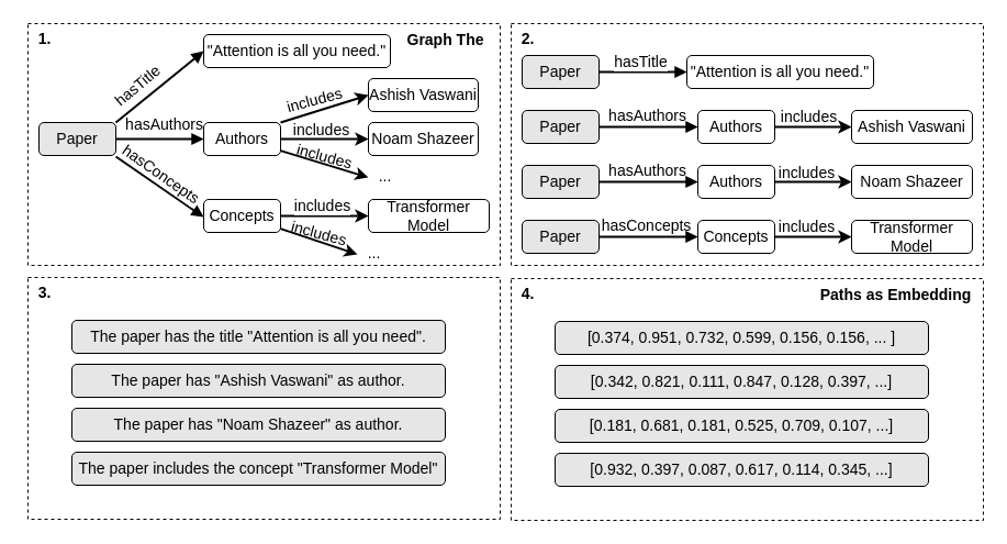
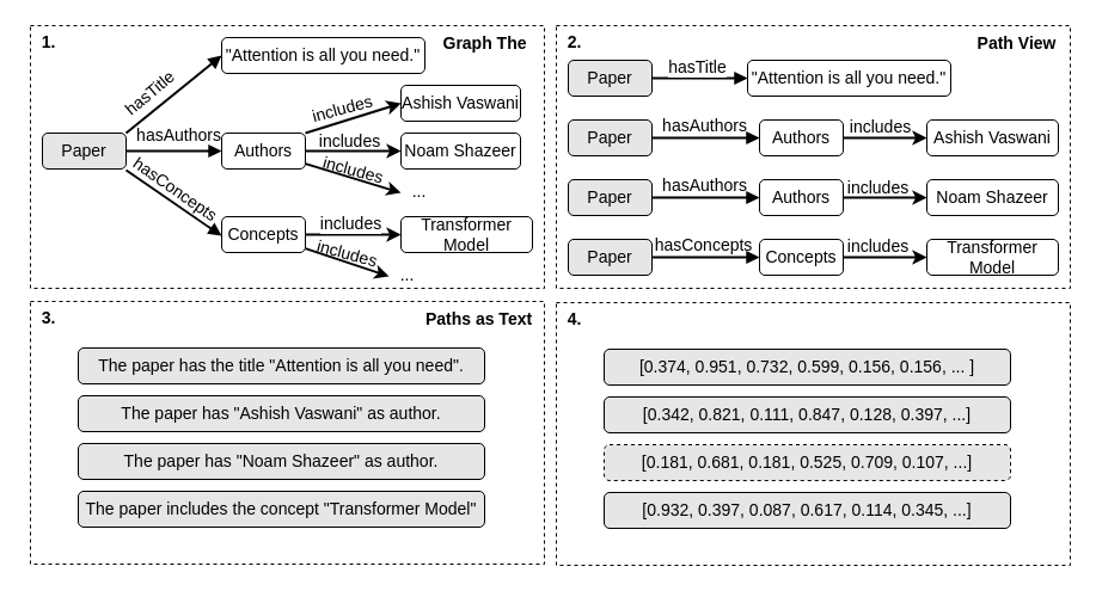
  <mxCell id="0" />
  <mxCell id="1" parent="0" />
  <mxCell id="2" value="" style="rounded=0;whiteSpace=wrap;html=1;fontFamily=Helvetica;fontSize=14;fontColor=default;labelBackgroundColor=default;dashed=1;" parent="1" vertex="1"><mxGeometry x="465" y="21" width="430" height="220" as="geometry" /></mxCell>
  <mxCell id="3" value="" style="rounded=0;whiteSpace=wrap;html=1;fontFamily=Helvetica;fontSize=14;fontColor=default;labelBackgroundColor=default;dashed=1;" parent="1" vertex="1"><mxGeometry x="25" y="21" width="430" height="220" as="geometry" /></mxCell>
  <mxCell id="4" style="rounded=0;orthogonalLoop=1;jettySize=auto;html=1;strokeWidth=2;entryX=0;entryY=0.5;entryDx=0;entryDy=0;exitX=1;exitY=0;exitDx=0;exitDy=0;endArrow=block;endFill=1;fontSize=14;" parent="1" source="10" target="11" edge="1"><mxGeometry relative="1" as="geometry" /></mxCell>
  <mxCell id="5" value="hasTitle" style="edgeLabel;html=1;align=center;verticalAlign=middle;resizable=0;points=[];fontFamily=Helvetica;fontSize=14;fontColor=default;labelBackgroundColor=default;rotation=-40;" parent="4" vertex="1" connectable="0"><mxGeometry x="-0.051" relative="1" as="geometry"><mxPoint x="-19" y="-2" as="offset" /></mxGeometry></mxCell>
  <mxCell id="6" style="edgeStyle=none;shape=connector;rounded=0;orthogonalLoop=1;jettySize=auto;html=1;strokeColor=default;strokeWidth=2;align=center;verticalAlign=middle;fontFamily=Helvetica;fontSize=14;fontColor=default;labelBackgroundColor=default;endArrow=block;endFill=1;exitX=1;exitY=0.5;exitDx=0;exitDy=0;" parent="1" source="10" target="19" edge="1"><mxGeometry relative="1" as="geometry" /></mxCell>
  <mxCell id="7" value="hasAuthors" style="edgeLabel;html=1;align=center;verticalAlign=middle;resizable=0;points=[];fontFamily=Helvetica;fontSize=14;fontColor=default;labelBackgroundColor=none;" parent="6" vertex="1" connectable="0"><mxGeometry x="0.024" y="-2" relative="1" as="geometry"><mxPoint x="2" y="-16" as="offset" /></mxGeometry></mxCell>
  <mxCell id="8" value="" style="edgeStyle=none;shape=connector;rounded=0;orthogonalLoop=1;jettySize=auto;html=1;entryX=0;entryY=0.5;entryDx=0;entryDy=0;strokeColor=default;strokeWidth=2;align=center;verticalAlign=middle;fontFamily=Helvetica;fontSize=14;fontColor=default;labelBackgroundColor=default;endArrow=block;exitX=1;exitY=1;exitDx=0;exitDy=0;endFill=1;" parent="1" edge="1"><mxGeometry x="0.75" y="35" relative="1" as="geometry"><mxPoint x="105" y="142" as="sourcePoint" /><mxPoint x="185" y="197" as="targetPoint" /><mxPoint as="offset" /></mxGeometry></mxCell>
  <mxCell id="9" value="hasConcepts" style="edgeLabel;html=1;align=center;verticalAlign=middle;resizable=0;points=[];fontFamily=Helvetica;fontSize=14;fontColor=default;labelBackgroundColor=default;rotation=35;" parent="8" vertex="1" connectable="0"><mxGeometry x="-0.215" y="1" relative="1" as="geometry"><mxPoint x="9" y="-5" as="offset" /></mxGeometry></mxCell>
  <mxCell id="10" value="Paper" style="rounded=1;whiteSpace=wrap;html=1;fillColor=#E6E6E6;fontSize=14;" parent="1" vertex="1"><mxGeometry x="35" y="111" width="70" height="30" as="geometry" /></mxCell>
  <mxCell id="11" value="&quot;Attention is all you need.&quot;" style="rounded=1;whiteSpace=wrap;html=1;fontSize=14;" parent="1" vertex="1"><mxGeometry x="185" y="31" width="170" height="30" as="geometry" /></mxCell>
  <mxCell id="12" style="edgeStyle=none;shape=connector;rounded=0;orthogonalLoop=1;jettySize=auto;html=1;strokeColor=default;strokeWidth=2;align=center;verticalAlign=middle;fontFamily=Helvetica;fontSize=14;fontColor=default;labelBackgroundColor=default;endArrow=classic;" parent="1" source="19" target="26" edge="1"><mxGeometry relative="1" as="geometry" /></mxCell>
  <mxCell id="13" style="edgeStyle=none;shape=connector;rounded=0;orthogonalLoop=1;jettySize=auto;html=1;entryX=0;entryY=0.5;entryDx=0;entryDy=0;strokeColor=default;strokeWidth=2;align=center;verticalAlign=middle;fontFamily=Helvetica;fontSize=14;fontColor=default;labelBackgroundColor=default;endArrow=classic;exitX=1;exitY=0;exitDx=0;exitDy=0;" parent="1" source="19" target="25" edge="1"><mxGeometry relative="1" as="geometry" /></mxCell>
  <mxCell id="14" value="includes" style="edgeLabel;html=1;align=center;verticalAlign=middle;resizable=0;points=[];fontFamily=Helvetica;fontSize=14;fontColor=default;labelBackgroundColor=none;rotation=-15;" parent="13" vertex="1" connectable="0"><mxGeometry x="-0.455" relative="1" as="geometry"><mxPoint x="8" y="-13" as="offset" /></mxGeometry></mxCell>
  <mxCell id="15" value="includes" style="edgeLabel;html=1;align=center;verticalAlign=middle;resizable=0;points=[];fontFamily=Helvetica;fontSize=14;fontColor=default;labelBackgroundColor=none;rotation=15;" parent="13" vertex="1" connectable="0"><mxGeometry x="-0.455" relative="1" as="geometry"><mxPoint x="18" y="37" as="offset" /></mxGeometry></mxCell>
  <mxCell id="16" value="includes" style="edgeLabel;html=1;align=center;verticalAlign=middle;resizable=0;points=[];fontFamily=Helvetica;fontSize=14;fontColor=default;labelBackgroundColor=none;rotation=0;" parent="13" vertex="1" connectable="0"><mxGeometry x="-0.455" relative="1" as="geometry"><mxPoint x="15" y="13" as="offset" /></mxGeometry></mxCell>
  <mxCell id="17" value="includes" style="edgeLabel;html=1;align=center;verticalAlign=middle;resizable=0;points=[];fontFamily=Helvetica;fontSize=14;fontColor=default;labelBackgroundColor=none;rotation=0;" parent="13" vertex="1" connectable="0"><mxGeometry x="-0.455" relative="1" as="geometry"><mxPoint x="457" y="52" as="offset" /></mxGeometry></mxCell>
  <mxCell id="18" style="edgeStyle=none;shape=connector;rounded=0;orthogonalLoop=1;jettySize=auto;html=1;strokeColor=default;strokeWidth=2;align=center;verticalAlign=middle;fontFamily=Helvetica;fontSize=14;fontColor=default;labelBackgroundColor=default;endArrow=classic;" parent="1" source="19" edge="1"><mxGeometry relative="1" as="geometry"><mxPoint x="335" y="161" as="targetPoint" /></mxGeometry></mxCell>
  <mxCell id="19" value="Authors" style="rounded=1;whiteSpace=wrap;html=1;fontSize=14;" parent="1" vertex="1"><mxGeometry x="185" y="111" width="70" height="30" as="geometry" /></mxCell>
  <mxCell id="20" style="edgeStyle=none;shape=connector;rounded=0;orthogonalLoop=1;jettySize=auto;html=1;strokeColor=default;strokeWidth=2;align=center;verticalAlign=middle;fontFamily=Helvetica;fontSize=14;fontColor=default;labelBackgroundColor=default;endArrow=classic;" parent="1" source="24" target="27" edge="1"><mxGeometry relative="1" as="geometry" /></mxCell>
  <mxCell id="21" value="includes" style="edgeLabel;html=1;align=center;verticalAlign=middle;resizable=0;points=[];fontFamily=Helvetica;fontSize=14;fontColor=default;labelBackgroundColor=default;" parent="20" vertex="1" connectable="0"><mxGeometry x="-0.254" y="1" relative="1" as="geometry"><mxPoint x="7" y="-9" as="offset" /></mxGeometry></mxCell>
  <mxCell id="22" value="includes" style="edgeLabel;html=1;align=center;verticalAlign=middle;resizable=0;points=[];fontFamily=Helvetica;fontSize=14;fontColor=default;labelBackgroundColor=none;rotation=15;" parent="20" vertex="1" connectable="0"><mxGeometry x="-0.254" y="1" relative="1" as="geometry"><mxPoint x="5" y="16" as="offset" /></mxGeometry></mxCell>
  <mxCell id="23" style="edgeStyle=none;shape=connector;rounded=0;orthogonalLoop=1;jettySize=auto;html=1;strokeColor=default;strokeWidth=2;align=center;verticalAlign=middle;fontFamily=Helvetica;fontSize=14;fontColor=default;labelBackgroundColor=default;endArrow=classic;" parent="1" source="24" edge="1"><mxGeometry relative="1" as="geometry"><mxPoint x="325" y="231" as="targetPoint" /></mxGeometry></mxCell>
  <mxCell id="24" value="Concepts" style="rounded=1;whiteSpace=wrap;html=1;fontSize=14;" parent="1" vertex="1"><mxGeometry x="185" y="181" width="70" height="30" as="geometry" /></mxCell>
  <mxCell id="25" value="Ashish Vaswani" style="rounded=1;whiteSpace=wrap;html=1;fontSize=14;" parent="1" vertex="1"><mxGeometry x="335" y="71" width="100" height="30" as="geometry" /></mxCell>
  <mxCell id="26" value="Noam Shazeer" style="rounded=1;whiteSpace=wrap;html=1;fontSize=14;" parent="1" vertex="1"><mxGeometry x="335" y="111" width="100" height="30" as="geometry" /></mxCell>
  <mxCell id="27" value="Transformer Model" style="rounded=1;whiteSpace=wrap;html=1;fontSize=14;" parent="1" vertex="1"><mxGeometry x="335" y="181" width="110" height="30" as="geometry" /></mxCell>
  <mxCell id="28" value="..." style="text;html=1;align=center;verticalAlign=middle;resizable=0;points=[];autosize=1;strokeColor=none;fillColor=none;fontFamily=Helvetica;fontSize=14;fontColor=default;labelBackgroundColor=default;" parent="1" vertex="1"><mxGeometry x="330" y="145" width="40" height="30" as="geometry" /></mxCell>
  <mxCell id="29" value="..." style="text;html=1;align=center;verticalAlign=middle;resizable=0;points=[];autosize=1;strokeColor=none;fillColor=none;fontFamily=Helvetica;fontSize=14;fontColor=default;labelBackgroundColor=default;" parent="1" vertex="1"><mxGeometry x="320" y="215" width="40" height="30" as="geometry" /></mxCell>
  <mxCell id="30" value="Paper" style="rounded=1;whiteSpace=wrap;html=1;fillColor=#E6E6E6;fontSize=14;" parent="1" vertex="1"><mxGeometry x="475" y="50" width="70" height="30" as="geometry" /></mxCell>
  <mxCell id="31" style="rounded=0;orthogonalLoop=1;jettySize=auto;html=1;strokeWidth=2;entryX=0;entryY=0.5;entryDx=0;entryDy=0;endArrow=block;endFill=1;fontSize=14;" parent="1" source="30" target="33" edge="1"><mxGeometry relative="1" as="geometry" /></mxCell>
  <mxCell id="32" value="hasTitle" style="edgeLabel;html=1;align=center;verticalAlign=middle;resizable=0;points=[];fontFamily=Helvetica;fontSize=14;fontColor=default;labelBackgroundColor=default;" parent="31" vertex="1" connectable="0"><mxGeometry x="-0.025" y="1" relative="1" as="geometry"><mxPoint x="-2" y="-9" as="offset" /></mxGeometry></mxCell>
  <mxCell id="33" value="&quot;Attention is all you need.&quot;" style="rounded=1;whiteSpace=wrap;html=1;fontSize=14;" parent="1" vertex="1"><mxGeometry x="625" y="50" width="170" height="30" as="geometry" /></mxCell>
  <mxCell id="34" value="Paper" style="rounded=1;whiteSpace=wrap;html=1;fillColor=#E6E6E6;fontSize=14;" parent="1" vertex="1"><mxGeometry x="475" y="100" width="70" height="30" as="geometry" /></mxCell>
  <mxCell id="35" style="edgeStyle=none;shape=connector;rounded=0;orthogonalLoop=1;jettySize=auto;html=1;strokeColor=default;strokeWidth=2;align=center;verticalAlign=middle;fontFamily=Helvetica;fontSize=14;fontColor=default;labelBackgroundColor=default;endArrow=block;endFill=1;exitX=1;exitY=0.5;exitDx=0;exitDy=0;" parent="1" source="34" target="37" edge="1"><mxGeometry relative="1" as="geometry" /></mxCell>
  <mxCell id="36" value="hasAuthors" style="edgeLabel;html=1;align=center;verticalAlign=middle;resizable=0;points=[];fontFamily=Helvetica;fontSize=14;fontColor=default;labelBackgroundColor=none;" parent="35" vertex="1" connectable="0"><mxGeometry x="0.024" y="-2" relative="1" as="geometry"><mxPoint x="-3" y="-13" as="offset" /></mxGeometry></mxCell>
  <mxCell id="37" value="Authors" style="rounded=1;whiteSpace=wrap;html=1;fontSize=14;" parent="1" vertex="1"><mxGeometry x="635" y="100" width="70" height="30" as="geometry" /></mxCell>
  <mxCell id="38" style="edgeStyle=none;shape=connector;rounded=0;orthogonalLoop=1;jettySize=auto;html=1;entryX=0;entryY=0.5;entryDx=0;entryDy=0;strokeColor=default;strokeWidth=2;align=center;verticalAlign=middle;fontFamily=Helvetica;fontSize=14;fontColor=default;labelBackgroundColor=default;endArrow=classic;exitX=1;exitY=0.5;exitDx=0;exitDy=0;" parent="1" source="37" target="40" edge="1"><mxGeometry relative="1" as="geometry" /></mxCell>
  <mxCell id="39" value="includes" style="edgeLabel;html=1;align=center;verticalAlign=middle;resizable=0;points=[];fontFamily=Helvetica;fontSize=14;fontColor=default;labelBackgroundColor=none;rotation=0;" parent="38" vertex="1" connectable="0"><mxGeometry x="-0.455" relative="1" as="geometry"><mxPoint x="11" y="-10" as="offset" /></mxGeometry></mxCell>
  <mxCell id="40" value="Ashish Vaswani" style="rounded=1;whiteSpace=wrap;html=1;fontSize=14;" parent="1" vertex="1"><mxGeometry x="775" y="100" width="110" height="30" as="geometry" /></mxCell>
  <mxCell id="41" value="Paper" style="rounded=1;whiteSpace=wrap;html=1;fillColor=#E6E6E6;fontSize=14;" parent="1" vertex="1"><mxGeometry x="475" y="150" width="70" height="30" as="geometry" /></mxCell>
  <mxCell id="42" style="edgeStyle=none;shape=connector;rounded=0;orthogonalLoop=1;jettySize=auto;html=1;strokeColor=default;strokeWidth=2;align=center;verticalAlign=middle;fontFamily=Helvetica;fontSize=14;fontColor=default;labelBackgroundColor=default;endArrow=block;endFill=1;exitX=1;exitY=0.5;exitDx=0;exitDy=0;" parent="1" source="41" target="44" edge="1"><mxGeometry relative="1" as="geometry" /></mxCell>
  <mxCell id="43" value="hasAuthors" style="edgeLabel;html=1;align=center;verticalAlign=middle;resizable=0;points=[];fontFamily=Helvetica;fontSize=14;fontColor=default;labelBackgroundColor=none;" parent="42" vertex="1" connectable="0"><mxGeometry x="0.024" y="-2" relative="1" as="geometry"><mxPoint x="-3" y="-13" as="offset" /></mxGeometry></mxCell>
  <mxCell id="44" value="Authors" style="rounded=1;whiteSpace=wrap;html=1;fontSize=14;" parent="1" vertex="1"><mxGeometry x="635" y="150" width="70" height="30" as="geometry" /></mxCell>
  <mxCell id="45" style="edgeStyle=none;shape=connector;rounded=0;orthogonalLoop=1;jettySize=auto;html=1;strokeColor=default;strokeWidth=2;align=center;verticalAlign=middle;fontFamily=Helvetica;fontSize=14;fontColor=default;labelBackgroundColor=default;endArrow=classic;" parent="1" source="44" target="46" edge="1"><mxGeometry relative="1" as="geometry" /></mxCell>
  <mxCell id="46" value="Noam Shazeer" style="rounded=1;whiteSpace=wrap;html=1;fontSize=14;" parent="1" vertex="1"><mxGeometry x="775" y="150" width="110" height="30" as="geometry" /></mxCell>
  <mxCell id="47" value="Paper" style="rounded=1;whiteSpace=wrap;html=1;fillColor=#E6E6E6;fontSize=14;" parent="1" vertex="1"><mxGeometry x="475" y="200" width="70" height="30" as="geometry" /></mxCell>
  <mxCell id="48" value="Concepts" style="rounded=1;whiteSpace=wrap;html=1;fontSize=14;" parent="1" vertex="1"><mxGeometry x="635" y="200" width="70" height="30" as="geometry" /></mxCell>
  <mxCell id="49" style="edgeStyle=none;shape=connector;rounded=0;orthogonalLoop=1;jettySize=auto;html=1;strokeColor=default;strokeWidth=2;align=center;verticalAlign=middle;fontFamily=Helvetica;fontSize=14;fontColor=default;labelBackgroundColor=default;endArrow=classic;" parent="1" source="48" target="51" edge="1"><mxGeometry relative="1" as="geometry" /></mxCell>
  <mxCell id="50" value="includes" style="edgeLabel;html=1;align=center;verticalAlign=middle;resizable=0;points=[];fontFamily=Helvetica;fontSize=14;fontColor=default;labelBackgroundColor=none;" parent="49" vertex="1" connectable="0"><mxGeometry x="-0.254" y="1" relative="1" as="geometry"><mxPoint x="2" y="-9" as="offset" /></mxGeometry></mxCell>
  <mxCell id="51" value="Transformer Model" style="rounded=1;whiteSpace=wrap;html=1;fontSize=14;" parent="1" vertex="1"><mxGeometry x="775" y="200" width="110" height="30" as="geometry" /></mxCell>
  <mxCell id="52" value="" style="edgeStyle=none;shape=connector;rounded=0;orthogonalLoop=1;jettySize=auto;html=1;strokeColor=default;strokeWidth=2;align=center;verticalAlign=middle;fontFamily=Helvetica;fontSize=14;fontColor=default;labelBackgroundColor=default;endArrow=block;endFill=1;" parent="1" source="47" target="48" edge="1"><mxGeometry x="0.75" y="35" relative="1" as="geometry"><mxPoint x="545" y="231" as="sourcePoint" /><mxPoint x="625" y="286" as="targetPoint" /><mxPoint as="offset" /></mxGeometry></mxCell>
  <mxCell id="53" value="hasConcepts" style="edgeLabel;html=1;align=center;verticalAlign=middle;resizable=0;points=[];fontFamily=Helvetica;fontSize=14;fontColor=default;labelBackgroundColor=none;rotation=0;" parent="52" vertex="1" connectable="0"><mxGeometry x="-0.215" y="1" relative="1" as="geometry"><mxPoint x="7" y="-10" as="offset" /></mxGeometry></mxCell>
  <mxCell id="54" value="&lt;b style=&quot;font-size: 14px;&quot;&gt;Graph The&lt;/b&gt;" style="text;html=1;align=center;verticalAlign=middle;resizable=0;points=[];autosize=1;strokeColor=none;fillColor=none;fontFamily=Helvetica;fontSize=14;fontColor=default;labelBackgroundColor=default;" parent="1" vertex="1"><mxGeometry x="355" y="21" width="100" height="30" as="geometry" /></mxCell>
+ <mxCell id="55" value="&lt;b style=&quot;font-size: 14px;&quot;&gt;Path View&lt;/b&gt;" style="text;html=1;align=center;verticalAlign=middle;resizable=0;points=[];autosize=1;strokeColor=none;fillColor=none;fontFamily=Helvetica;fontSize=14;fontColor=default;labelBackgroundColor=default;" parent="1" vertex="1"><mxGeometry x="805" y="21" width="90" height="30" as="geometry" /></mxCell>
  <mxCell id="56" value="2." style="text;html=1;align=center;verticalAlign=middle;resizable=0;points=[];autosize=1;strokeColor=none;fillColor=none;fontFamily=Helvetica;fontSize=14;fontColor=default;labelBackgroundColor=default;fontStyle=1" parent="1" vertex="1"><mxGeometry x="460" y="20" width="40" height="30" as="geometry" /></mxCell>
  <mxCell id="57" value="1." style="text;html=1;align=center;verticalAlign=middle;resizable=0;points=[];autosize=1;strokeColor=none;fillColor=none;fontFamily=Helvetica;fontSize=14;fontColor=default;labelBackgroundColor=default;fontStyle=1" parent="1" vertex="1"><mxGeometry x="20" y="20" width="40" height="30" as="geometry" /></mxCell>
  <mxCell id="58" value="" style="rounded=0;whiteSpace=wrap;html=1;fontFamily=Helvetica;fontSize=14;fontColor=default;labelBackgroundColor=default;dashed=1;" parent="1" vertex="1"><mxGeometry x="25" y="252" width="430" height="220" as="geometry" /></mxCell>
+ <mxCell id="59" value="&lt;b style=&quot;font-size: 14px;&quot;&gt;Paths as Text&lt;/b&gt;" style="text;html=1;align=center;verticalAlign=middle;resizable=0;points=[];autosize=1;strokeColor=none;fillColor=none;fontFamily=Helvetica;fontSize=14;fontColor=default;labelBackgroundColor=default;" parent="1" vertex="1"><mxGeometry x="345" y="252" width="110" height="30" as="geometry" /></mxCell>
  <mxCell id="60" value="3." style="text;html=1;align=center;verticalAlign=middle;resizable=0;points=[];autosize=1;strokeColor=none;fillColor=none;fontFamily=Helvetica;fontSize=14;fontColor=default;labelBackgroundColor=default;fontStyle=1" parent="1" vertex="1"><mxGeometry x="20" y="251" width="40" height="30" as="geometry" /></mxCell>
  <mxCell id="61" value="&lt;span style=&quot;text-align: left; text-wrap: nowrap; font-size: 14px;&quot;&gt;The paper has the title &quot;Attention is all you need&quot;.&lt;/span&gt;" style="rounded=1;whiteSpace=wrap;html=1;fillColor=#E6E6E6;fontSize=14;fontColor=default;labelBackgroundColor=none;" parent="1" vertex="1"><mxGeometry x="65" y="291" width="340" height="30" as="geometry" /></mxCell>
  <mxCell id="62" value="&lt;span style=&quot;text-align: left; text-wrap: nowrap; font-size: 14px;&quot;&gt;The paper has &quot;Ashish Vaswani&quot; as author.&lt;/span&gt;" style="rounded=1;whiteSpace=wrap;html=1;fillColor=#E6E6E6;fontSize=14;fontColor=default;labelBackgroundColor=none;" parent="1" vertex="1"><mxGeometry x="65" y="331" width="340" height="30" as="geometry" /></mxCell>
  <mxCell id="63" value="&lt;span style=&quot;text-align: left; text-wrap: nowrap; font-size: 14px;&quot;&gt;The paper has &quot;Noam Shazeer&quot; as author.&lt;/span&gt;" style="rounded=1;whiteSpace=wrap;html=1;fillColor=#E6E6E6;fontSize=14;fontColor=default;labelBackgroundColor=none;" parent="1" vertex="1"><mxGeometry x="65" y="371" width="340" height="30" as="geometry" /></mxCell>
  <mxCell id="64" value="&lt;span style=&quot;text-align: left; text-wrap: nowrap; font-size: 14px;&quot;&gt;The paper includes the concept &quot;Transformer Model&quot;&lt;/span&gt;" style="rounded=1;whiteSpace=wrap;html=1;fillColor=#E6E6E6;fontSize=14;fontColor=default;labelBackgroundColor=none;" parent="1" vertex="1"><mxGeometry x="65" y="411" width="340" height="30" as="geometry" /></mxCell>
  <mxCell id="65" value="" style="rounded=0;whiteSpace=wrap;html=1;fontFamily=Helvetica;fontSize=14;fontColor=default;labelBackgroundColor=default;dashed=1;" parent="1" vertex="1"><mxGeometry x="465" y="253" width="430" height="220" as="geometry" /></mxCell>
- <mxCell id="66" value="&lt;b style=&quot;font-size: 14px;&quot;&gt;Paths as Embedding&lt;/b&gt;" style="text;html=1;align=center;verticalAlign=middle;resizable=0;points=[];autosize=1;strokeColor=none;fillColor=none;fontFamily=Helvetica;fontSize=14;fontColor=default;labelBackgroundColor=default;" parent="1" vertex="1"><mxGeometry x="735" y="253" width="160" height="30" as="geometry" /></mxCell>
  <mxCell id="67" value="4." style="text;html=1;align=center;verticalAlign=middle;resizable=0;points=[];autosize=1;strokeColor=none;fillColor=none;fontFamily=Helvetica;fontSize=14;fontColor=default;labelBackgroundColor=default;fontStyle=1" parent="1" vertex="1"><mxGeometry x="460" y="252" width="40" height="30" as="geometry" /></mxCell>
  <mxCell id="68" value="[0.374, 0.951, 0.732, 0.599, 0.156, 0.156, ... ]" style="rounded=1;whiteSpace=wrap;html=1;fillColor=#E6E6E6;fontSize=14;fontColor=default;labelBackgroundColor=none;" parent="1" vertex="1"><mxGeometry x="505" y="292" width="340" height="30" as="geometry" /></mxCell>
  <mxCell id="69" value="[0.342, 0.821, 0.111, 0.847, 0.128, 0.397, ...]" style="rounded=1;whiteSpace=wrap;html=1;fillColor=#E6E6E6;fontSize=14;fontColor=default;labelBackgroundColor=none;" parent="1" vertex="1"><mxGeometry x="505" y="332" width="340" height="30" as="geometry" /></mxCell>
- <mxCell id="70" value="[0.181, 0.681, 0.181, 0.525, 0.709, 0.107, ...]" style="rounded=1;whiteSpace=wrap;html=1;fillColor=#E6E6E6;fontSize=14;fontColor=default;labelBackgroundColor=none;" parent="1" vertex="1"><mxGeometry x="505" y="372" width="340" height="30" as="geometry" /></mxCell>
+ <mxCell id="70" value="[0.181, 0.681, 0.181, 0.525, 0.709, 0.107, ...]" style="rounded=1;whiteSpace=wrap;html=1;fillColor=#E6E6E6;fontSize=14;fontColor=default;labelBackgroundColor=none;dashed=1;" parent="1" vertex="1"><mxGeometry x="505" y="372" width="340" height="30" as="geometry" /></mxCell>
  <mxCell id="71" value="[0.932, 0.397, 0.087, 0.617, 0.114, 0.345, ...]" style="rounded=1;whiteSpace=wrap;html=1;fillColor=#E6E6E6;fontSize=14;fontColor=default;labelBackgroundColor=none;" parent="1" vertex="1"><mxGeometry x="505" y="412" width="340" height="30" as="geometry" /></mxCell>
